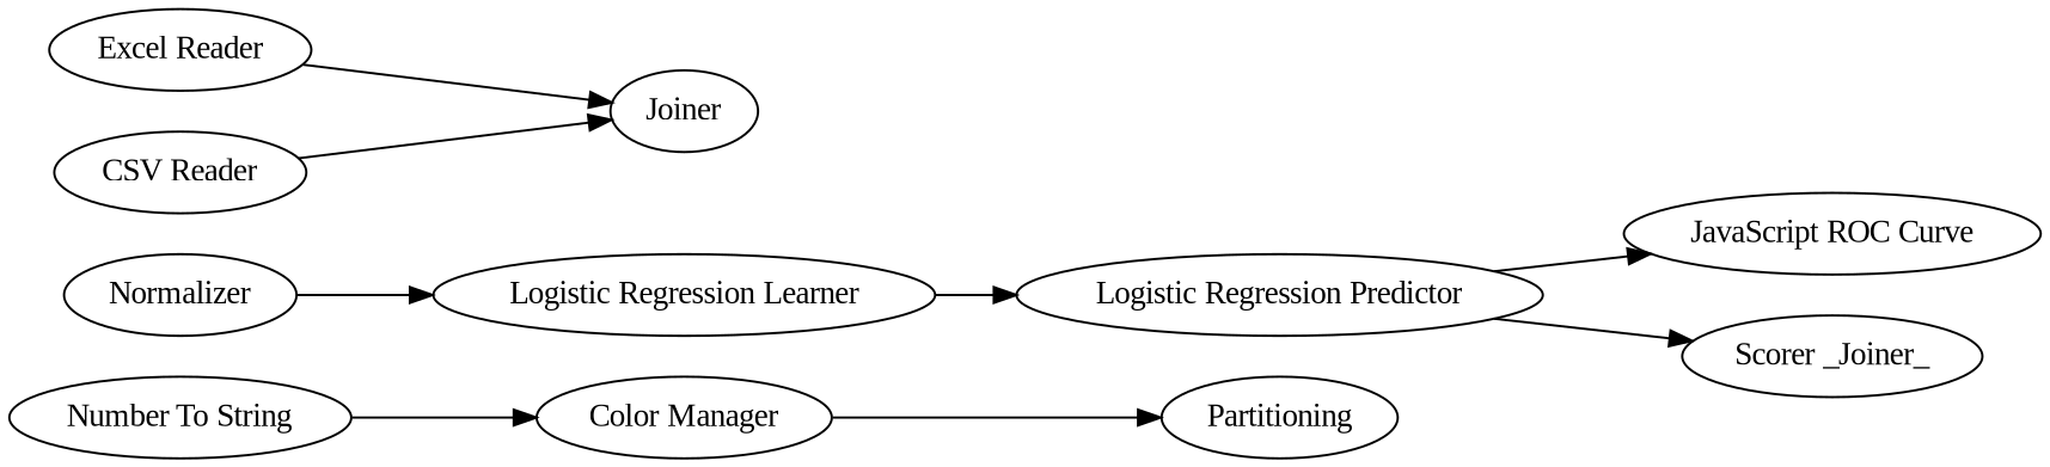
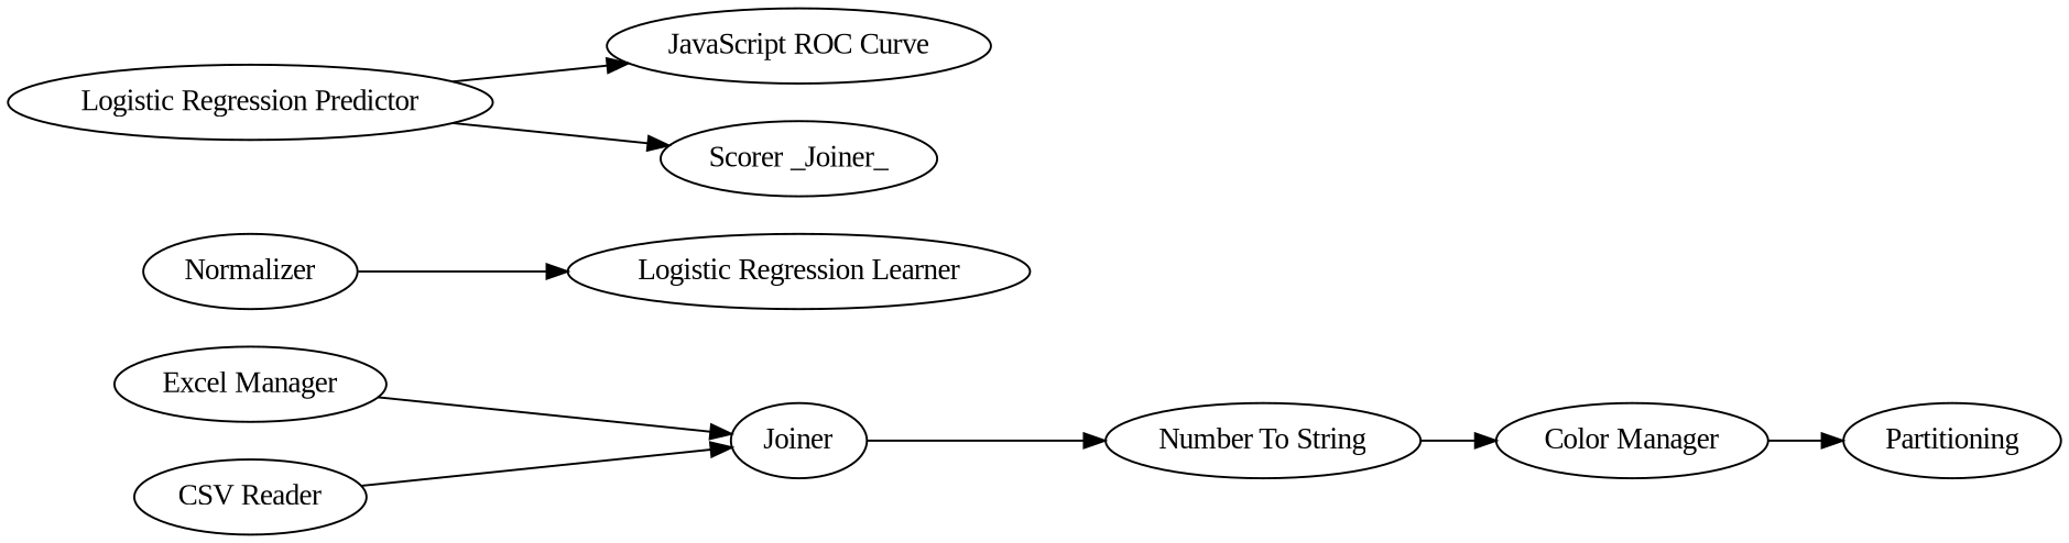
  digraph {
    fontname="Liberation Serif"
    rankdir=LR
    node [fontname="Liberation Serif"]
    edge [fontname="Liberation Serif"]
    n1 [label=Partitioning]
    n2 [label=Normalizer]
    n3 [label="Logistic Regression Learner"]
    n4 [label="Color Manager"]
    n5 [label="JavaScript ROC Curve"]
    n6 [label="Number To String"]
-   n7 [label="Excel Reader"]
+   n7 [label="Excel Manager"]
    n8 [label=Joiner]
    n9 [label="CSV Reader"]
    n10 [label="Scorer _Joiner_"]
    n11 [label="Logistic Regression Predictor"]
    n2 -> n3
-   n3 -> n11
    n4 -> n1
    n6 -> n4
    n7 -> n8
+   n8 -> n6
    n9 -> n8
    n11 -> n5
    n11 -> n10
  }
